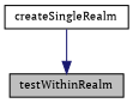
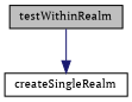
  digraph {
    rankdir=TB
    fontname="PT Serif"
    node [color=black fontname="PT Serif" fontsize=10 shape=record style=filled]
    n1 [fillcolor=grey75 fontcolor=black height=0.2 label=testWithinRealm width=0.4]
    n2 [fillcolor=white height=0.2 label=createSingleRealm width=0.4]
-   n2 -> n1 [color=midnightblue fontname="PT Serif" fontsize=10 labelfontname=Helvetica labelfontsize=10 style=solid]
+   n1 -> n2 [color=midnightblue fontname="PT Serif" fontsize=10 labelfontname=Helvetica labelfontsize=10 style=solid]
  }
